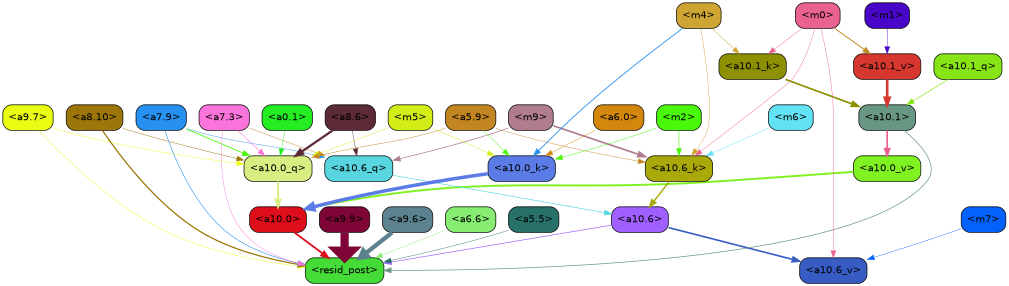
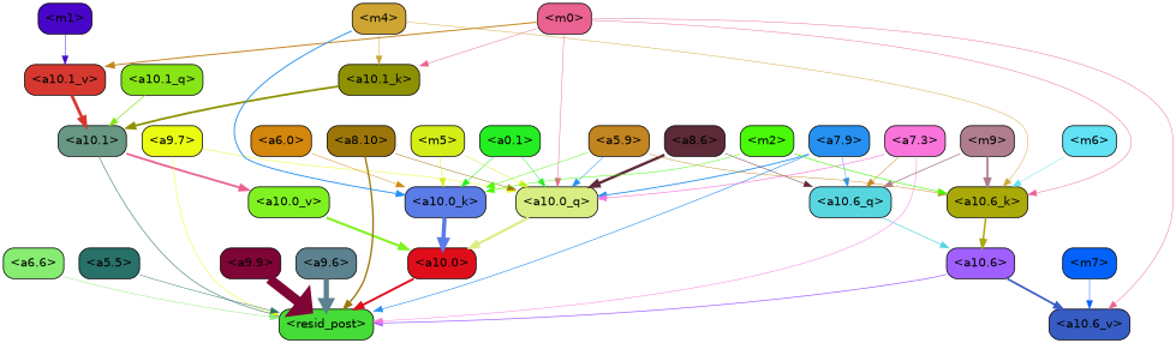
  strict digraph {
    splines=true
    node [color=black fontname=Helvetica shape=box style="filled, rounded"]
    edge [color="#ea6291" penwidth=0.6]
    "<a10.6>" [fillcolor="#a060ff"]
    "<resid_post>" [fillcolor="#45dc37"]
    "<a10.6_v>" [fillcolor="#375cc3"]
    "<a10.1>" [fillcolor="#689783"]
    "<a10.0_v>" [fillcolor="#81f221"]
    "<a10.0>" [fillcolor="#df0e1b"]
    "<a9.9>" [fillcolor="#7e0535"]
    "<a9.7>" [fillcolor="#eafc12"]
    "<a10.0_q>" [fillcolor="#d9ee82"]
    "<a9.6>" [fillcolor="#5b828e"]
    "<a8.10>" [fillcolor="#9c7609"]
    "<a7.9>" [fillcolor="#2691f0"]
    "<a10.6_q>" [fillcolor="#57d6e0"]
    "<a7.3>" [fillcolor="#fa74db"]
    "<a6.6>" [fillcolor="#86ed72"]
    "<a5.5>" [fillcolor="#287169"]
    "<a10.1_q>" [fillcolor="#87e415"]
    "<a10.6_k>" [fillcolor="#a9a909"]
    "<a10.1_k>" [fillcolor="#8d9101"]
    "<a10.0_k>" [fillcolor="#5b7ce7"]
    "<a10.1_v>" [fillcolor="#d63830"]
    "<m9>" [fillcolor="#b07d8f"]
    "<a8.6>" [fillcolor="#5d2a38"]
    "<m5>" [fillcolor="#d3ee17"]
    "<a5.9>" [fillcolor="#c3851f"]
    "<m0>" [fillcolor="#ea6291"]
    "<a0.1>" [fillcolor="#24ee22"]
    "<m6>" [fillcolor="#61e2f5"]
    "<m4>" [fillcolor="#cea533"]
    "<m2>" [fillcolor="#4af909"]
    "<a6.0>" [fillcolor="#d3870c"]
    "<m7>" [fillcolor="#0462fc"]
    "<m1>" [fillcolor="#4806c8"]
    "<a10.6>" -> "<resid_post>" [color="#a060ff" penwidth=0.9498605728149414]
    "<a10.6>" -> "<a10.6_v>" [color="#375cc3" penwidth=2.290935516357422]
    "<a10.1>" -> "<resid_post>" [color="#689783" penwidth=1.0084514617919922]
    "<a10.1>" -> "<a10.0_v>" [penwidth=2.4083595275878906]
    "<a10.0_v>" -> "<a10.0>" [color="#81f221" penwidth=2.7666168212890625]
    "<a10.0>" -> "<resid_post>" [color="#df0e1b" penwidth=2.5814952850341797]
    "<a9.9>" -> "<resid_post>" [color="#7e0535" penwidth=11.610888481140137]
    "<a9.7>" -> "<resid_post>" [color="#eafc12"]
    "<a9.7>" -> "<a10.0_q>" [color="#eafc12"]
    "<a10.0_q>" -> "<a10.0>" [color="#d9ee82" penwidth=2.905670166015625]
    "<a9.6>" -> "<resid_post>" [color="#5b828e" penwidth=6.121421813964844]
    "<a8.10>" -> "<resid_post>" [color="#9c7609" penwidth=1.7841739654541016]
    "<a8.10>" -> "<a10.0_q>" [color="#9c7609" penwidth=0.6612663269042969]
    "<a7.9>" -> "<resid_post>" [color="#2691f0" penwidth=0.8109169006347656]
-   "<a7.9>" -> "<a10.0_q>" [color="#4af909" penwidth=1.19378662109375]
+   "<a7.9>" -> "<a10.0_q>" [color="#2691f0" penwidth=1.19378662109375]
    "<a7.9>" -> "<a10.6_q>" [color="#2691f0"]
    "<a10.6_q>" -> "<a10.6>" [color="#57d6e0" penwidth=0.9244728088378906]
    "<a7.3>" -> "<resid_post>" [color="#fa74db"]
    "<a7.3>" -> "<a10.0_q>" [color="#fa74db" penwidth=0.8208656311035156]
    "<a7.3>" -> "<a10.6_q>" [color="#c3851f"]
    "<a6.6>" -> "<resid_post>" [color="#86ed72"]
    "<a5.5>" -> "<resid_post>" [color="#287169"]
    "<a10.1_q>" -> "<a10.1>" [color="#87e415" penwidth=0.9268798828125]
    "<a10.6_k>" -> "<a10.6>" [color="#a9a909" penwidth=2.0319366455078125]
    "<a10.1_k>" -> "<a10.1>" [color="#8d9101" penwidth=2.4037628173828125]
    "<a10.0_k>" -> "<a10.0>" [color="#5b7ce7" penwidth=4.9319305419921875]
    "<a10.1_v>" -> "<a10.1>" [color="#d63830" penwidth=3.6398468017578125]
    "<m9>" -> "<a10.6_q>" [color="#b07d8f" penwidth=1.0384025573730469]
    "<m9>" -> "<a10.6_k>" [color="#b07d8f" penwidth=2.371124267578125]
    "<a8.6>" -> "<a10.0_q>" [color="#5d2a38" penwidth=3.1841888427734375]
    "<a8.6>" -> "<a10.6_q>" [color="#5d2a38"]
    "<m5>" -> "<a10.0_q>" [color="#d3ee17"]
    "<m5>" -> "<a10.0_k>" [color="#d3ee17"]
-   "<a5.9>" -> "<a10.0_q>" [color="#c3851f" penwidth=0.6463394165039062]
+   "<a5.9>" -> "<a10.0_q>" [color="#2691f0" penwidth=0.6463394165039062]
    "<a5.9>" -> "<a10.6_k>" [color="#c3851f"]
    "<a5.9>" -> "<a10.0_k>" [color="#4af909"]
    "<m0>" -> "<a10.6_v>"
+   "<m0>" -> "<a10.0_q>"
    "<m0>" -> "<a10.6_k>"
    "<m0>" -> "<a10.1_k>"
    "<m0>" -> "<a10.1_v>" [color="#c3851f" penwidth=1.3360328674316406]
    "<a0.1>" -> "<a10.0_q>" [color="#24ee22"]
+   "<a0.1>" -> "<a10.0_k>" [color="#24ee22" penwidth=0.6768684387207031]
    "<m6>" -> "<a10.6_k>" [color="#61e2f5"]
    "<m4>" -> "<a10.6_k>" [color="#cea533"]
    "<m4>" -> "<a10.1_k>" [color="#cea533"]
    "<m4>" -> "<a10.0_k>" [color="#2691f0" penwidth=1.230804443359375]
    "<m2>" -> "<a10.6_k>" [color="#4af909" penwidth=0.8380241394042969]
    "<m2>" -> "<a10.0_k>" [color="#4af909" penwidth=0.6622200012207031]
    "<a6.0>" -> "<a10.0_k>" [color="#d3870c"]
    "<m7>" -> "<a10.6_v>" [color="#0462fc"]
    "<m1>" -> "<a10.1_v>" [color="#4806c8"]
  }
